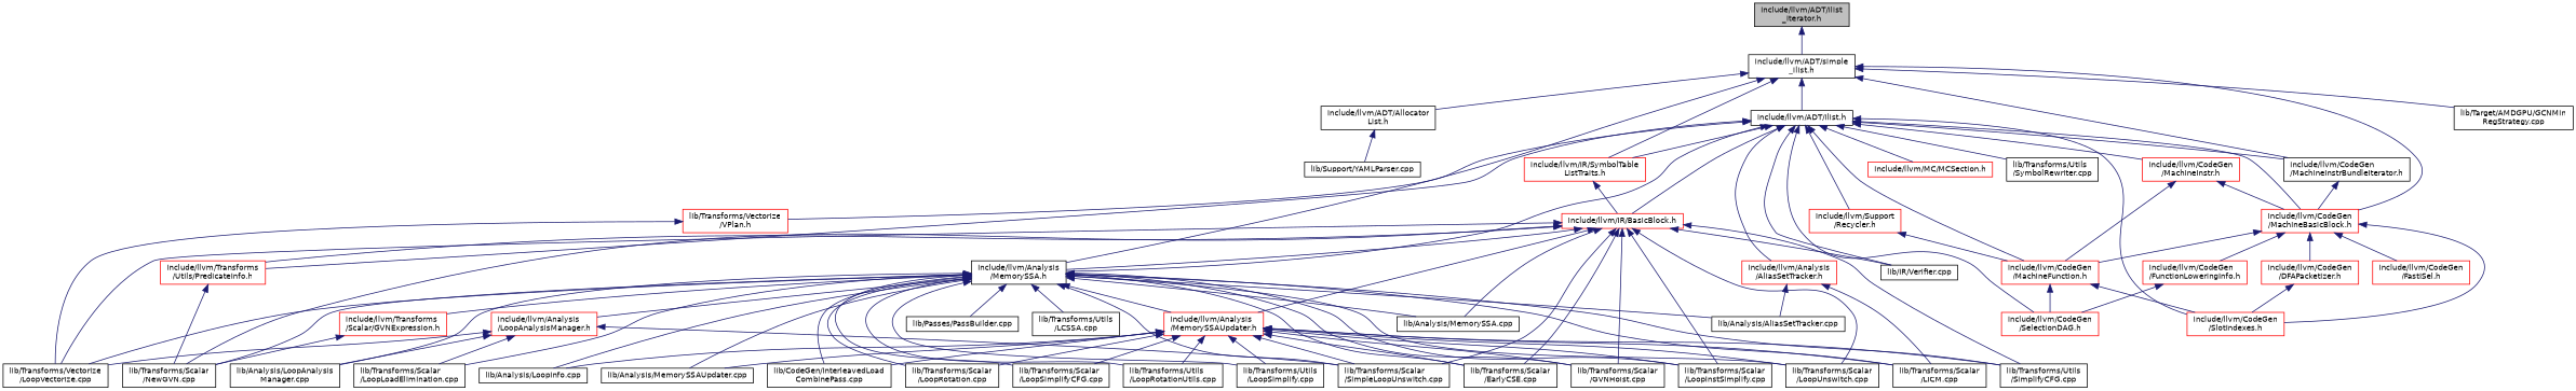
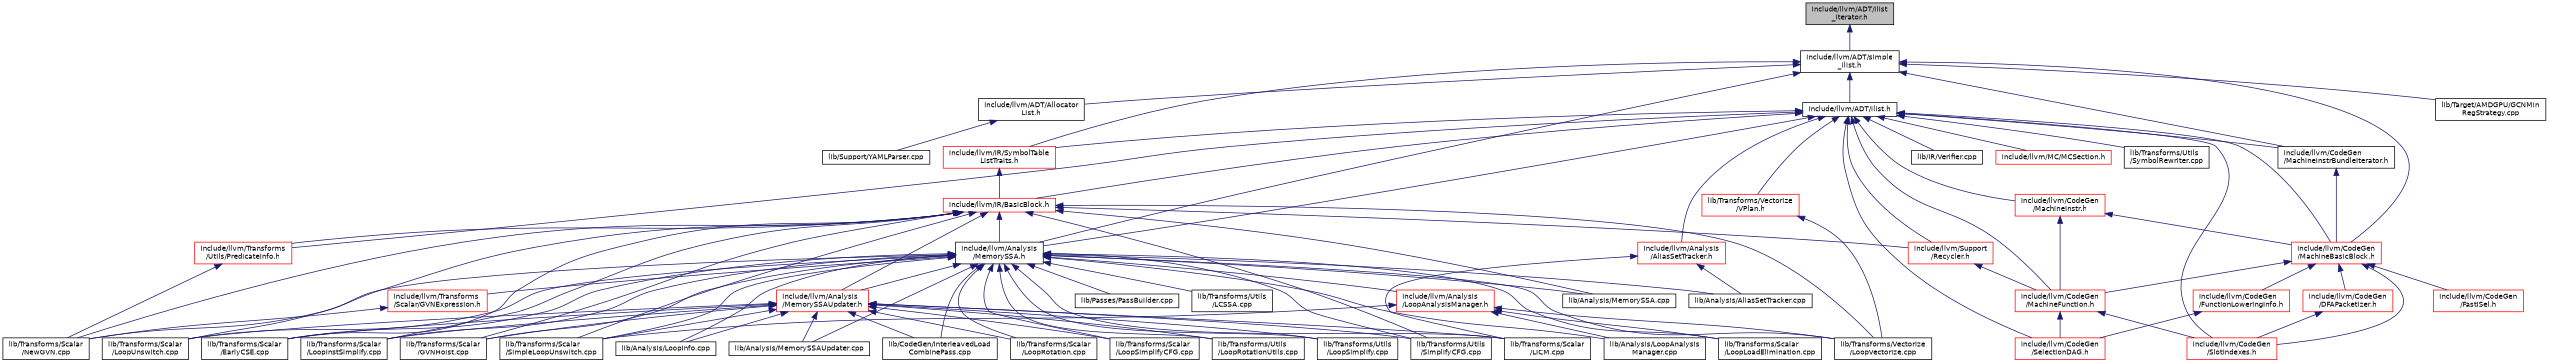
  digraph {
    node [color=black fontname=Helvetica fontsize=10 shape=box]
    edge [color=midnightblue dir=back fontname=Helvetica fontsize=10 labelfontname=Helvetica labelfontsize=10 style=solid]
    n1 [fillcolor=grey75 fontcolor=black height=0.2 label="include/llvm/ADT/ilist\l_iterator.h" style=filled width=0.4]
    n2 [height=0.2 label="include/llvm/ADT/simple\l_ilist.h" width=0.4]
    n3 [height=0.2 label="include/llvm/ADT/Allocator\lList.h" width=0.4]
    n4 [height=0.2 label="include/llvm/ADT/ilist.h" width=0.4]
    n5 [height=0.2 label="include/llvm/Analysis\l/MemorySSA.h" width=0.4]
    n6 [color=red height=0.2 label="include/llvm/CodeGen\l/MachineBasicBlock.h" width=0.4]
    n7 [height=0.2 label="include/llvm/CodeGen\l/MachineInstrBundleIterator.h" width=0.4]
    n8 [color=red height=0.2 label="include/llvm/IR/SymbolTable\lListTraits.h" width=0.4]
    n9 [height=0.2 label="lib/Target/AMDGPU/GCNMin\lRegStrategy.cpp" width=0.4]
    n10 [height=0.2 label="lib/Support/YAMLParser.cpp" width=0.4]
    n11 [color=red height=0.2 label="include/llvm/Analysis\l/AliasSetTracker.h" width=0.4]
    n12 [color=red height=0.2 label="include/llvm/CodeGen\l/SelectionDAG.h" width=0.4]
    n13 [color=red height=0.2 label="include/llvm/CodeGen\l/MachineFunction.h" width=0.4]
    n14 [color=red height=0.2 label="include/llvm/CodeGen\l/SlotIndexes.h" width=0.4]
    n15 [color=red height=0.2 label="include/llvm/CodeGen\l/MachineInstr.h" width=0.4]
    n16 [color=red height=0.2 label="include/llvm/IR/BasicBlock.h" width=0.4]
    n17 [color=red height=0.2 label="include/llvm/Transforms\l/Utils/PredicateInfo.h" width=0.4]
    n18 [height=0.2 label="lib/IR/Verifier.cpp" width=0.4]
    n19 [color=red height=0.2 label="include/llvm/MC/MCSection.h" width=0.4]
    n20 [color=red height=0.2 label="include/llvm/Support\l/Recycler.h" width=0.4]
    n21 [height=0.2 label="lib/Transforms/Utils\l/SymbolRewriter.cpp" width=0.4]
    n22 [color=red height=0.2 label="lib/Transforms/Vectorize\l/VPlan.h" width=0.4]
    n23 [height=0.2 label="lib/Analysis/AliasSetTracker.cpp" width=0.4]
    n24 [height=0.2 label="lib/Transforms/Scalar\l/LICM.cpp" width=0.4]
    n25 [color=red height=0.2 label="include/llvm/Analysis\l/LoopAnalysisManager.h" width=0.4]
    n26 [height=0.2 label="lib/Analysis/LoopAnalysis\lManager.cpp" width=0.4]
    n27 [height=0.2 label="lib/Transforms/Scalar\l/LoopLoadElimination.cpp" width=0.4]
    n28 [height=0.2 label="lib/Transforms/Scalar\l/SimpleLoopUnswitch.cpp" width=0.4]
    n29 [height=0.2 label="lib/Transforms/Vectorize\l/LoopVectorize.cpp" width=0.4]
    n30 [color=red height=0.2 label="include/llvm/Analysis\l/MemorySSAUpdater.h" width=0.4]
    n31 [height=0.2 label="lib/Analysis/LoopInfo.cpp" width=0.4]
    n32 [height=0.2 label="lib/Analysis/MemorySSAUpdater.cpp" width=0.4]
    n33 [height=0.2 label="lib/CodeGen/InterleavedLoad\lCombinePass.cpp" width=0.4]
    n34 [height=0.2 label="lib/Transforms/Scalar\l/EarlyCSE.cpp" width=0.4]
    n35 [height=0.2 label="lib/Transforms/Scalar\l/GVNHoist.cpp" width=0.4]
    n36 [height=0.2 label="lib/Transforms/Scalar\l/LoopInstSimplify.cpp" width=0.4]
    n37 [height=0.2 label="lib/Transforms/Scalar\l/LoopRotation.cpp" width=0.4]
    n38 [height=0.2 label="lib/Transforms/Scalar\l/LoopSimplifyCFG.cpp" width=0.4]
    n39 [height=0.2 label="lib/Transforms/Scalar\l/LoopUnswitch.cpp" width=0.4]
    n40 [height=0.2 label="lib/Transforms/Utils\l/LoopRotationUtils.cpp" width=0.4]
    n41 [height=0.2 label="lib/Transforms/Utils\l/LoopSimplify.cpp" width=0.4]
    n42 [height=0.2 label="lib/Transforms/Utils\l/SimplifyCFG.cpp" width=0.4]
    n43 [color=red height=0.2 label="include/llvm/Transforms\l/Scalar/GVNExpression.h" width=0.4]
    n44 [height=0.2 label="lib/Transforms/Scalar\l/NewGVN.cpp" width=0.4]
    n45 [height=0.2 label="lib/Analysis/MemorySSA.cpp" width=0.4]
    n46 [height=0.2 label="lib/Passes/PassBuilder.cpp" width=0.4]
    n47 [height=0.2 label="lib/Transforms/Utils\l/LCSSA.cpp" width=0.4]
    n48 [color=red height=0.2 label="include/llvm/CodeGen\l/DFAPacketizer.h" width=0.4]
    n49 [color=red height=0.2 label="include/llvm/CodeGen\l/FastISel.h" width=0.4]
    n50 [color=red height=0.2 label="include/llvm/CodeGen\l/FunctionLoweringInfo.h" width=0.4]
    n1 -> n2
    n2 -> n3
    n2 -> n4
    n2 -> n5
    n2 -> n6
    n2 -> n7
    n2 -> n8
    n2 -> n9
    n3 -> n10
    n4 -> n5
    n4 -> n6
    n4 -> n7
    n4 -> n8
    n4 -> n11
    n4 -> n12
    n4 -> n13
    n4 -> n14
    n4 -> n15
    n4 -> n16
    n4 -> n17
    n4 -> n18
    n4 -> n19
    n4 -> n20
    n4 -> n21
    n4 -> n22
    n5 -> n23
    n5 -> n24
    n5 -> n25
    n5 -> n26
    n5 -> n27
    n5 -> n28
    n5 -> n29
    n5 -> n30
    n5 -> n31
    n5 -> n32
    n5 -> n33
    n5 -> n34
    n5 -> n35
    n5 -> n36
    n5 -> n37
    n5 -> n38
    n5 -> n39
    n5 -> n40
    n5 -> n41
    n5 -> n42
    n5 -> n43
    n5 -> n44
    n5 -> n45
    n5 -> n46
    n5 -> n47
    n6 -> n13
    n6 -> n14
    n6 -> n48
    n6 -> n49
    n6 -> n50
    n7 -> n6
    n8 -> n16
    n11 -> n23
    n11 -> n24
    n13 -> n12
    n13 -> n14
    n15 -> n6
    n15 -> n13
    n16 -> n5
    n16 -> n17
-   n16 -> n18
+   n16 -> n20
    n16 -> n28
    n16 -> n29
    n16 -> n30
    n16 -> n34
    n16 -> n35
    n16 -> n36
    n16 -> n39
    n16 -> n42
    n16 -> n44
    n16 -> n45
    n17 -> n44
    n20 -> n13
    n22 -> n29
    n25 -> n26
    n25 -> n27
    n25 -> n28
    n25 -> n29
    n30 -> n24
    n30 -> n28
    n30 -> n31
    n30 -> n32
    n30 -> n33
    n30 -> n34
    n30 -> n35
    n30 -> n36
    n30 -> n37
    n30 -> n38
    n30 -> n39
    n30 -> n40
    n30 -> n41
    n30 -> n42
    n43 -> n44
    n48 -> n14
    n50 -> n12
  }
